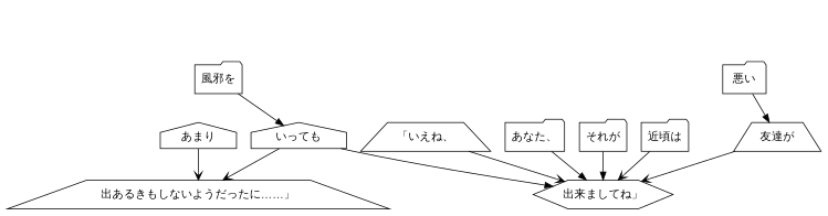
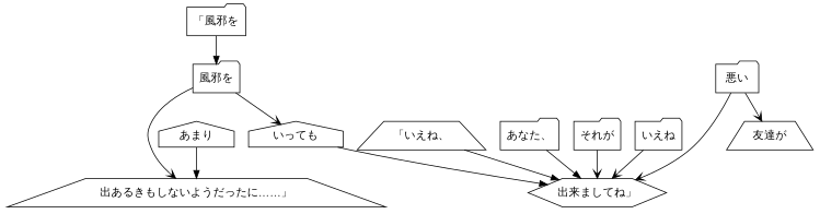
  digraph {
    node [shape=folder]
    edge [arrowhead=normal]
+   n1 [label="「風邪を"]
    n2 [label="風邪を"]
    n3 [label="いっても" shape=house]
    n4 [label="出あるきもしないようだったに……」" shape=trapezium]
    n5 [label="出来ましてね」" shape=hexagon]
    n6 [label="あまり" shape=house]
    n7 [label="「いえね、" shape=trapezium]
    n8 [label="あなた、"]
    n9 [label="それが"]
-   n10 [label="近頃は"]
+   n10 [label="いえね"]
    n11 [label="悪い"]
    n12 [label="友達が" shape=trapezium]
-   n2 -> n3
-   n3 -> n4 [arrowhead=vee]
+   n1 -> n2
+   n2 -> n3 [arrowhead=vee]
+   n2 -> n4 [arrowhead=vee]
    n3 -> n5
-   n6 -> n4 [arrowhead=vee]
-   n7 -> n5 [arrowhead=vee]
+   n6 -> n4
+   n7 -> n5
    n8 -> n5
-   n9 -> n5
+   n9 -> n5 [arrowhead=vee]
    n10 -> n5 [arrowhead=vee]
-   n11 -> n12
-   n12 -> n5 [arrowhead=vee]
+   n11 -> n12 [arrowhead=vee]
+   n11 -> n5 [arrowhead=vee]
  }
